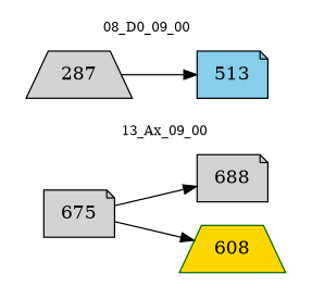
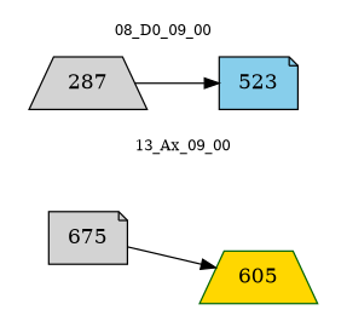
  digraph {
    rankdir=LR
    node [color=black fillcolor=lightgrey shape=note style=filled]
    edge [color=black]
    n1 [label=675]
-   n2 [color=darkgreen fillcolor=gold label=608 shape=trapezium]
-   n3 [label=688]
+   n2 [color=darkgreen fillcolor=gold label=605 shape=trapezium]
    n4 [label=287 shape=trapezium]
-   n5 [fillcolor=skyblue label=513]
+   n5 [fillcolor=skyblue label=523]
    subgraph cluster_1 {
      color=white
      fontsize=10
      label="13_Ax_09_00"
      n1
      n2
-     n3
    }
    subgraph cluster_2 {
      color=white
      fontsize=10
      label="08_D0_09_00"
      n4
      n5
    }
    n1 -> n2
-   n1 -> n3
    n4 -> n5
  }
